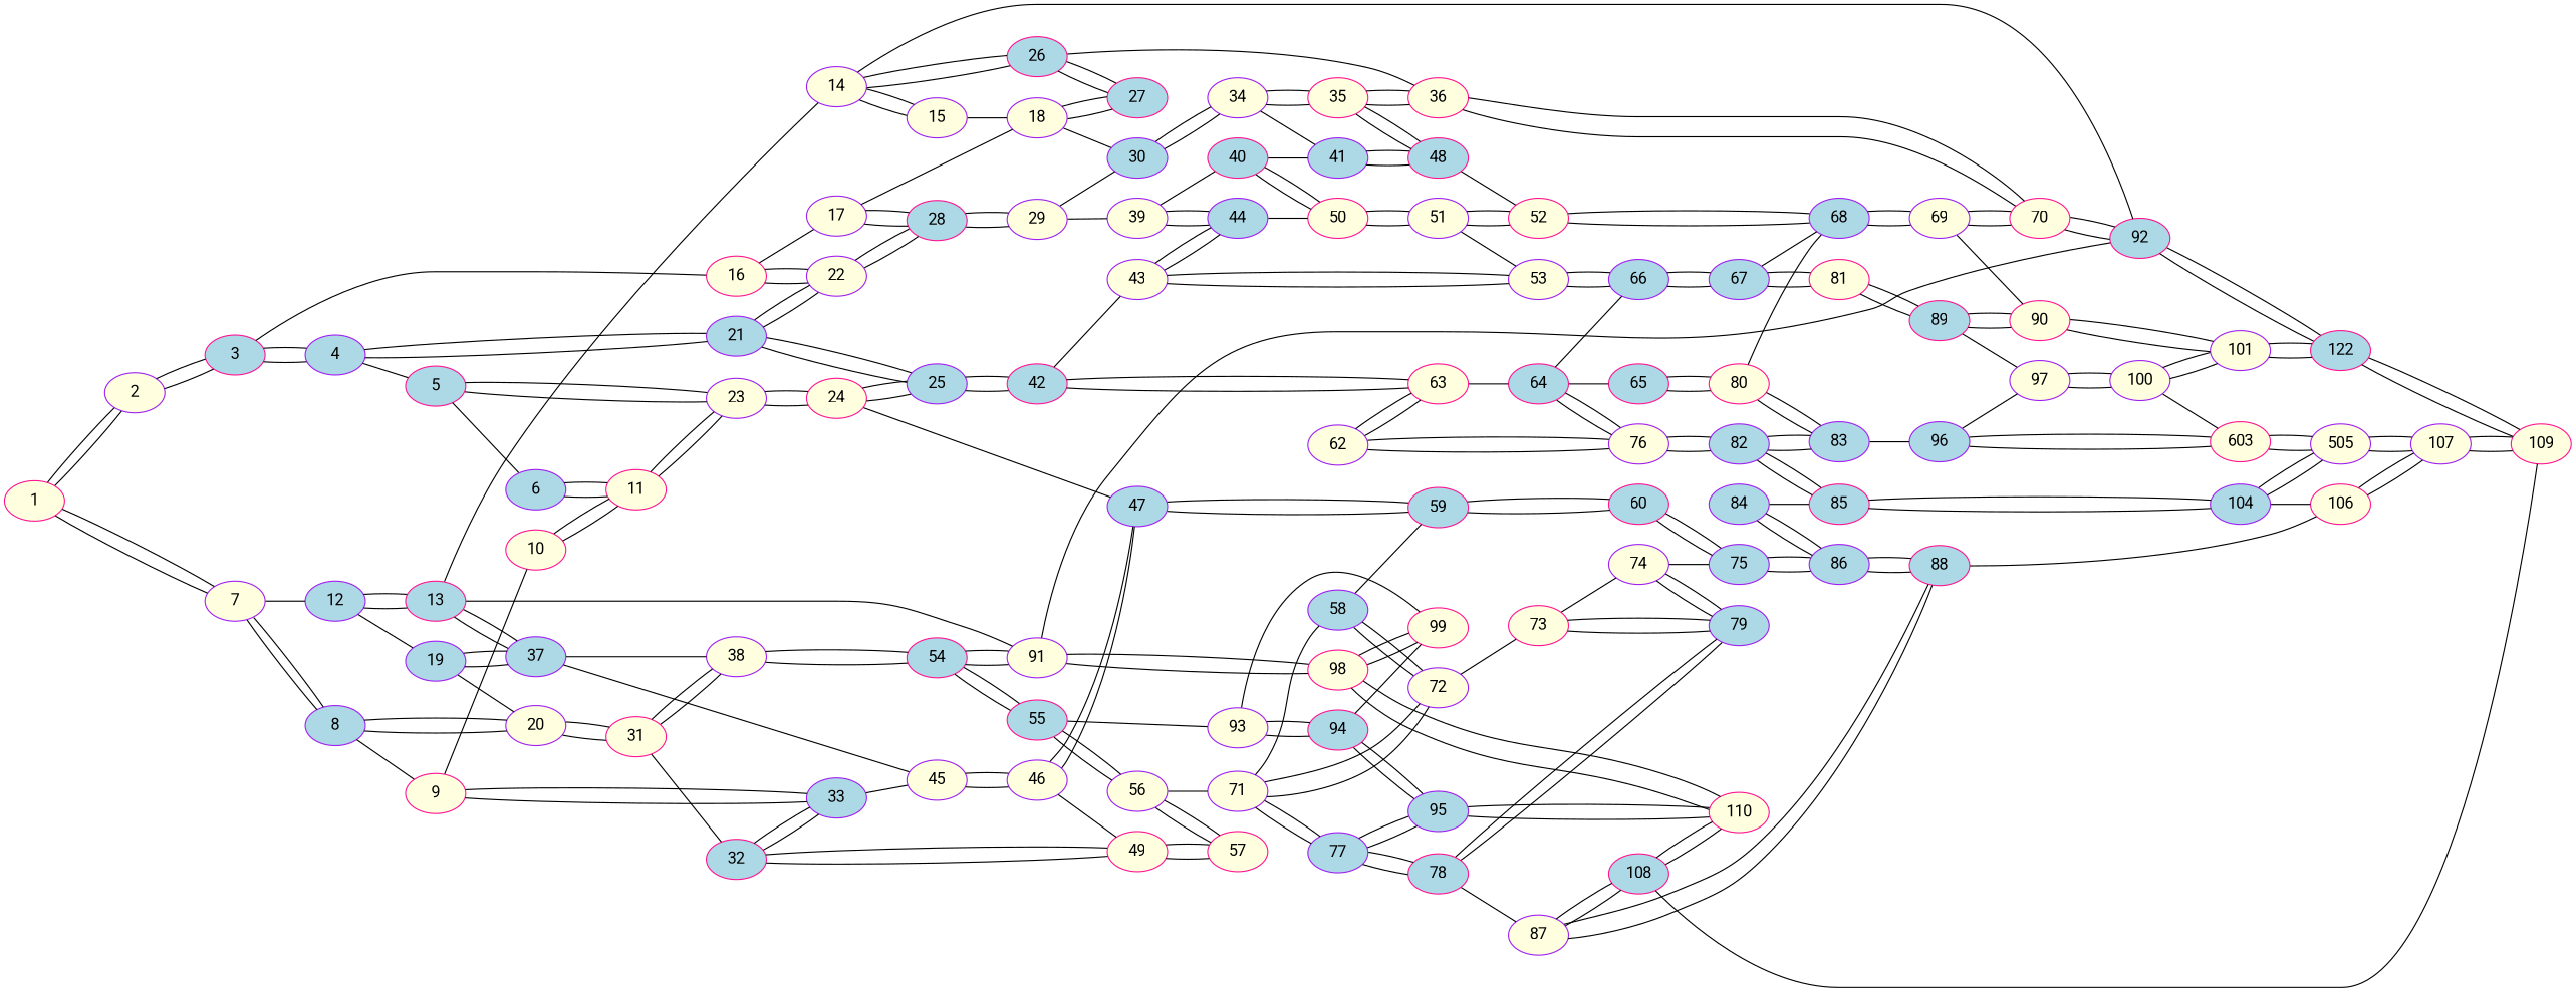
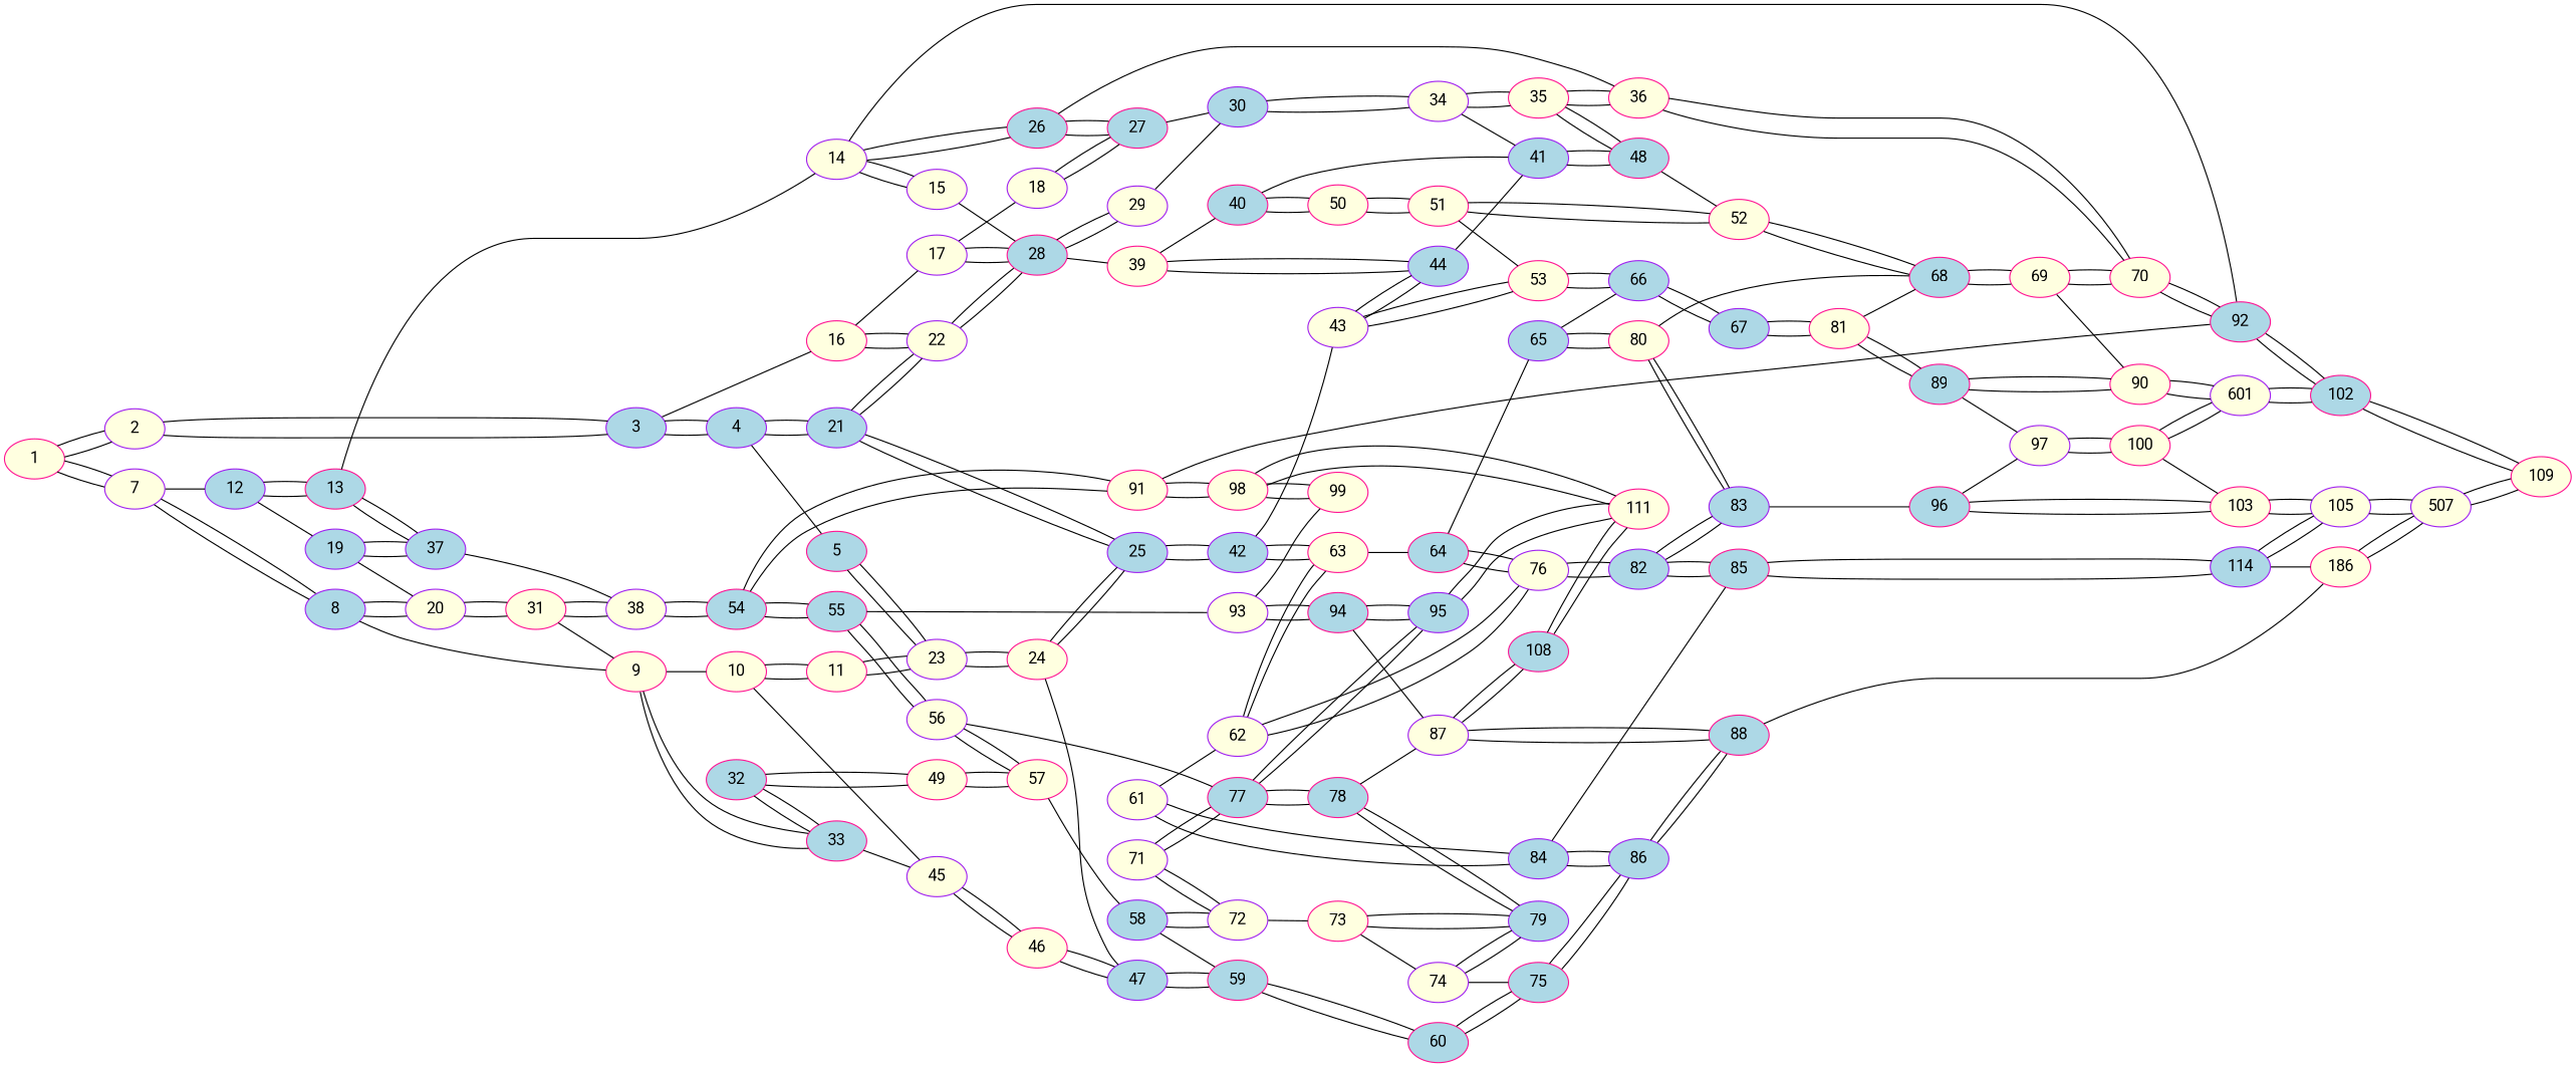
  graph {
    fontname=Roboto
    rankdir=LR
    node [color=purple fillcolor=lightyellow fontname=Roboto style=filled]
    edge [fontname=Roboto]
    1 [color=deeppink]
    2
    7
-   3 [color=deeppink fillcolor=lightblue]
+   3 [fillcolor=lightblue]
    8 [fillcolor=lightblue]
    12 [fillcolor=lightblue]
    4 [fillcolor=lightblue]
    16 [color=deeppink]
    5 [color=deeppink fillcolor=lightblue]
    21 [fillcolor=lightblue]
    17
    22
-   6 [fillcolor=lightblue]
    23
    25 [fillcolor=lightblue]
    11 [color=deeppink]
    24 [color=deeppink]
    9 [color=deeppink]
    20
    13 [color=deeppink fillcolor=lightblue]
    19 [fillcolor=lightblue]
    10 [color=deeppink]
-   33 [fillcolor=lightblue]
+   33 [color=deeppink fillcolor=lightblue]
    31 [color=deeppink]
    45
-   46
+   46 [color=deeppink]
    14
    37 [fillcolor=lightblue]
-   91
+   91 [color=deeppink]
    15
    26 [color=deeppink fillcolor=lightblue]
    92 [color=deeppink fillcolor=lightblue]
    38
    98 [color=deeppink]
    18
    27 [color=deeppink fillcolor=lightblue]
    36 [color=deeppink]
-   102 [color=deeppink fillcolor=lightblue label=122]
+   102 [color=deeppink fillcolor=lightblue]
    28 [color=deeppink fillcolor=lightblue]
    29
    30 [fillcolor=lightblue]
    32 [color=deeppink fillcolor=lightblue]
-   42 [color=deeppink fillcolor=lightblue]
+   42 [fillcolor=lightblue]
    47 [fillcolor=lightblue]
    59 [color=deeppink fillcolor=lightblue]
    43
    63 [color=deeppink]
    70 [color=deeppink]
    34
-   39
+   39 [color=deeppink]
    40 [color=deeppink fillcolor=lightblue]
    44 [fillcolor=lightblue]
    35 [color=deeppink]
    41 [fillcolor=lightblue]
    49 [color=deeppink]
    54 [color=deeppink fillcolor=lightblue]
    57 [color=deeppink]
    48 [color=deeppink fillcolor=lightblue]
    52 [color=deeppink]
    55 [color=deeppink fillcolor=lightblue]
    50 [color=deeppink]
-   51
-   53
+   51 [color=deeppink]
+   53 [color=deeppink]
    64 [color=deeppink fillcolor=lightblue]
    66 [fillcolor=lightblue]
    60 [color=deeppink fillcolor=lightblue]
-   68 [fillcolor=lightblue]
+   68 [color=deeppink fillcolor=lightblue]
    58 [fillcolor=lightblue]
-   69
+   69 [color=deeppink]
    67 [fillcolor=lightblue]
    56
    93
    71
    94 [color=deeppink fillcolor=lightblue]
    99 [color=deeppink]
    72
-   77 [fillcolor=lightblue]
+   77 [color=deeppink fillcolor=lightblue]
    73 [color=deeppink]
-   75 [fillcolor=lightblue]
+   75 [color=deeppink fillcolor=lightblue]
+   61
    62
    84 [fillcolor=lightblue]
    86 [fillcolor=lightblue]
    76
    85 [color=deeppink fillcolor=lightblue]
    82 [fillcolor=lightblue]
-   65 [color=deeppink fillcolor=lightblue]
+   65 [fillcolor=lightblue]
    80 [color=deeppink]
    83 [fillcolor=lightblue]
    81 [color=deeppink]
    89 [color=deeppink fillcolor=lightblue]
    90 [color=deeppink]
-   101
+   101 [label=601]
    78 [color=deeppink fillcolor=lightblue]
    95 [fillcolor=lightblue]
    74
    79 [fillcolor=lightblue]
    88 [color=deeppink fillcolor=lightblue]
    87
-   110 [color=deeppink]
+   110 [color=deeppink label=111]
    108 [color=deeppink fillcolor=lightblue]
-   96 [fillcolor=lightblue]
+   96 [color=deeppink fillcolor=lightblue]
    97
-   104 [fillcolor=lightblue]
-   103 [color=deeppink label=603]
-   106 [color=deeppink]
-   105 [label=505]
+   104 [fillcolor=lightblue label=114]
+   103 [color=deeppink]
+   106 [color=deeppink label=186]
+   105
    109 [color=deeppink]
-   107
-   100
+   107 [label=507]
+   100 [color=deeppink]
    1 -- 2
    1 -- 2
    1 -- 7
    1 -- 7
    2 -- 3
    2 -- 3
    7 -- 8
    7 -- 8
    7 -- 12
    3 -- 4
    3 -- 4
    3 -- 16
    8 -- 9
    8 -- 20
    8 -- 20
    12 -- 13
    12 -- 13
    12 -- 19
    4 -- 5
    4 -- 21
    4 -- 21
    16 -- 17
    16 -- 22
    16 -- 22
-   5 -- 6
    5 -- 23
    5 -- 23
    21 -- 22
    21 -- 22
    21 -- 25
    21 -- 25
    17 -- 18
    17 -- 28
    17 -- 28
    22 -- 28
    22 -- 28
-   6 -- 11
-   6 -- 11
    23 -- 24
    23 -- 24
    25 -- 42
    25 -- 42
    11 -- 23
    11 -- 23
    24 -- 25
    24 -- 25
    24 -- 47
    9 -- 10
    9 -- 33
    9 -- 33
    20 -- 31
    20 -- 31
    13 -- 14
    13 -- 37
    13 -- 37
-   13 -- 91
    19 -- 20
    19 -- 37
    19 -- 37
    10 -- 11
    10 -- 11
-   37 -- 45
+   10 -- 45
    33 -- 45
    31 -- 38
    31 -- 38
-   31 -- 32
+   31 -- 9
    45 -- 46
    45 -- 46
    46 -- 47
    46 -- 47
-   46 -- 49
    14 -- 15
    14 -- 15
    14 -- 26
    14 -- 26
    14 -- 92
    37 -- 38
    91 -- 92
    91 -- 98
    91 -- 98
-   15 -- 18
+   15 -- 28
    26 -- 27
    26 -- 27
    26 -- 36
    92 -- 102
    92 -- 102
    38 -- 54
    38 -- 54
    98 -- 99
    98 -- 99
    98 -- 110
    98 -- 110
    18 -- 27
    18 -- 27
-   18 -- 30
+   27 -- 30
    36 -- 70
    36 -- 70
    102 -- 109
    102 -- 109
    28 -- 29
    28 -- 29
    29 -- 30
-   29 -- 39
+   28 -- 39
    30 -- 34
    30 -- 34
    32 -- 33
    32 -- 33
    32 -- 49
    32 -- 49
    42 -- 43
    42 -- 63
    42 -- 63
    47 -- 59
    47 -- 59
    59 -- 60
    59 -- 60
    43 -- 44
    43 -- 44
    43 -- 53
    43 -- 53
    63 -- 64
    70 -- 92
    70 -- 92
    34 -- 35
    34 -- 35
    34 -- 41
    39 -- 40
    39 -- 44
    39 -- 44
    40 -- 41
    40 -- 50
    40 -- 50
-   44 -- 50
+   44 -- 41
    35 -- 36
    35 -- 36
    35 -- 48
    35 -- 48
    41 -- 48
    41 -- 48
    49 -- 57
    49 -- 57
    54 -- 91
    54 -- 91
    54 -- 55
    54 -- 55
-   71 -- 58
+   57 -- 58
    48 -- 52
    52 -- 68
    52 -- 68
    55 -- 56
    55 -- 56
    55 -- 93
    50 -- 51
    50 -- 51
    51 -- 52
    51 -- 52
    51 -- 53
    53 -- 66
    53 -- 66
    64 -- 76
    64 -- 76
    64 -- 65
    66 -- 67
    66 -- 67
    60 -- 75
    60 -- 75
    68 -- 69
    68 -- 69
    58 -- 59
    58 -- 72
    58 -- 72
    69 -- 70
    69 -- 70
    69 -- 90
-   67 -- 68
+   81 -- 68
    67 -- 81
    67 -- 81
    56 -- 57
    56 -- 57
-   56 -- 71
+   56 -- 77
    93 -- 94
    93 -- 94
    93 -- 99
    71 -- 72
    71 -- 72
    71 -- 77
    71 -- 77
-   94 -- 99
+   94 -- 87
    94 -- 95
    94 -- 95
    72 -- 73
    77 -- 78
    77 -- 78
    77 -- 95
    77 -- 95
    73 -- 74
    73 -- 79
    73 -- 79
    75 -- 86
    75 -- 86
+   61 -- 62
+   61 -- 84
+   61 -- 84
    62 -- 63
    62 -- 63
    62 -- 76
    62 -- 76
    84 -- 86
    84 -- 86
    84 -- 85
    86 -- 88
    86 -- 88
    76 -- 82
    76 -- 82
    85 -- 104
    85 -- 104
    82 -- 85
    82 -- 85
    82 -- 83
    82 -- 83
-   64 -- 66
+   65 -- 66
    65 -- 80
    65 -- 80
    80 -- 68
    80 -- 83
    80 -- 83
    83 -- 96
    81 -- 89
    81 -- 89
    89 -- 90
    89 -- 90
    89 -- 97
    90 -- 101
    90 -- 101
    101 -- 102
    101 -- 102
    78 -- 79
    78 -- 79
    78 -- 87
    95 -- 110
    95 -- 110
    74 -- 75
    74 -- 79
    74 -- 79
    88 -- 106
    87 -- 88
    87 -- 88
    87 -- 108
    87 -- 108
    108 -- 110
    108 -- 110
-   108 -- 109
    96 -- 97
    96 -- 103
    96 -- 103
    97 -- 100
    97 -- 100
    104 -- 106
    104 -- 105
    104 -- 105
    103 -- 105
    103 -- 105
    106 -- 107
    106 -- 107
    105 -- 107
    105 -- 107
    107 -- 109
    107 -- 109
    100 -- 101
    100 -- 101
    100 -- 103
  }
